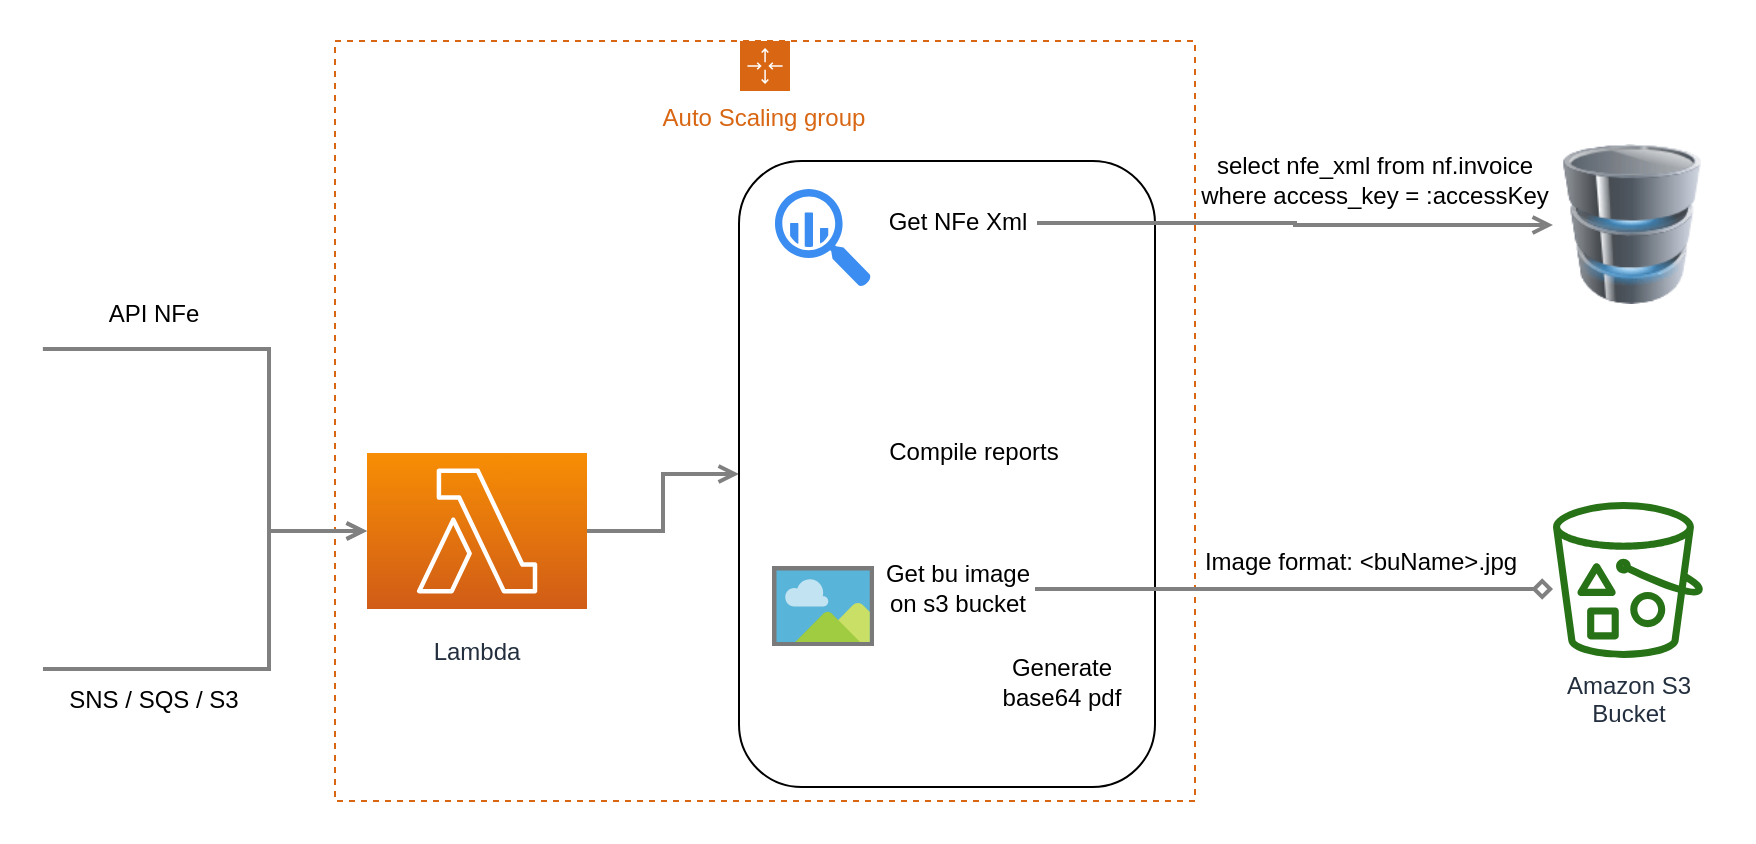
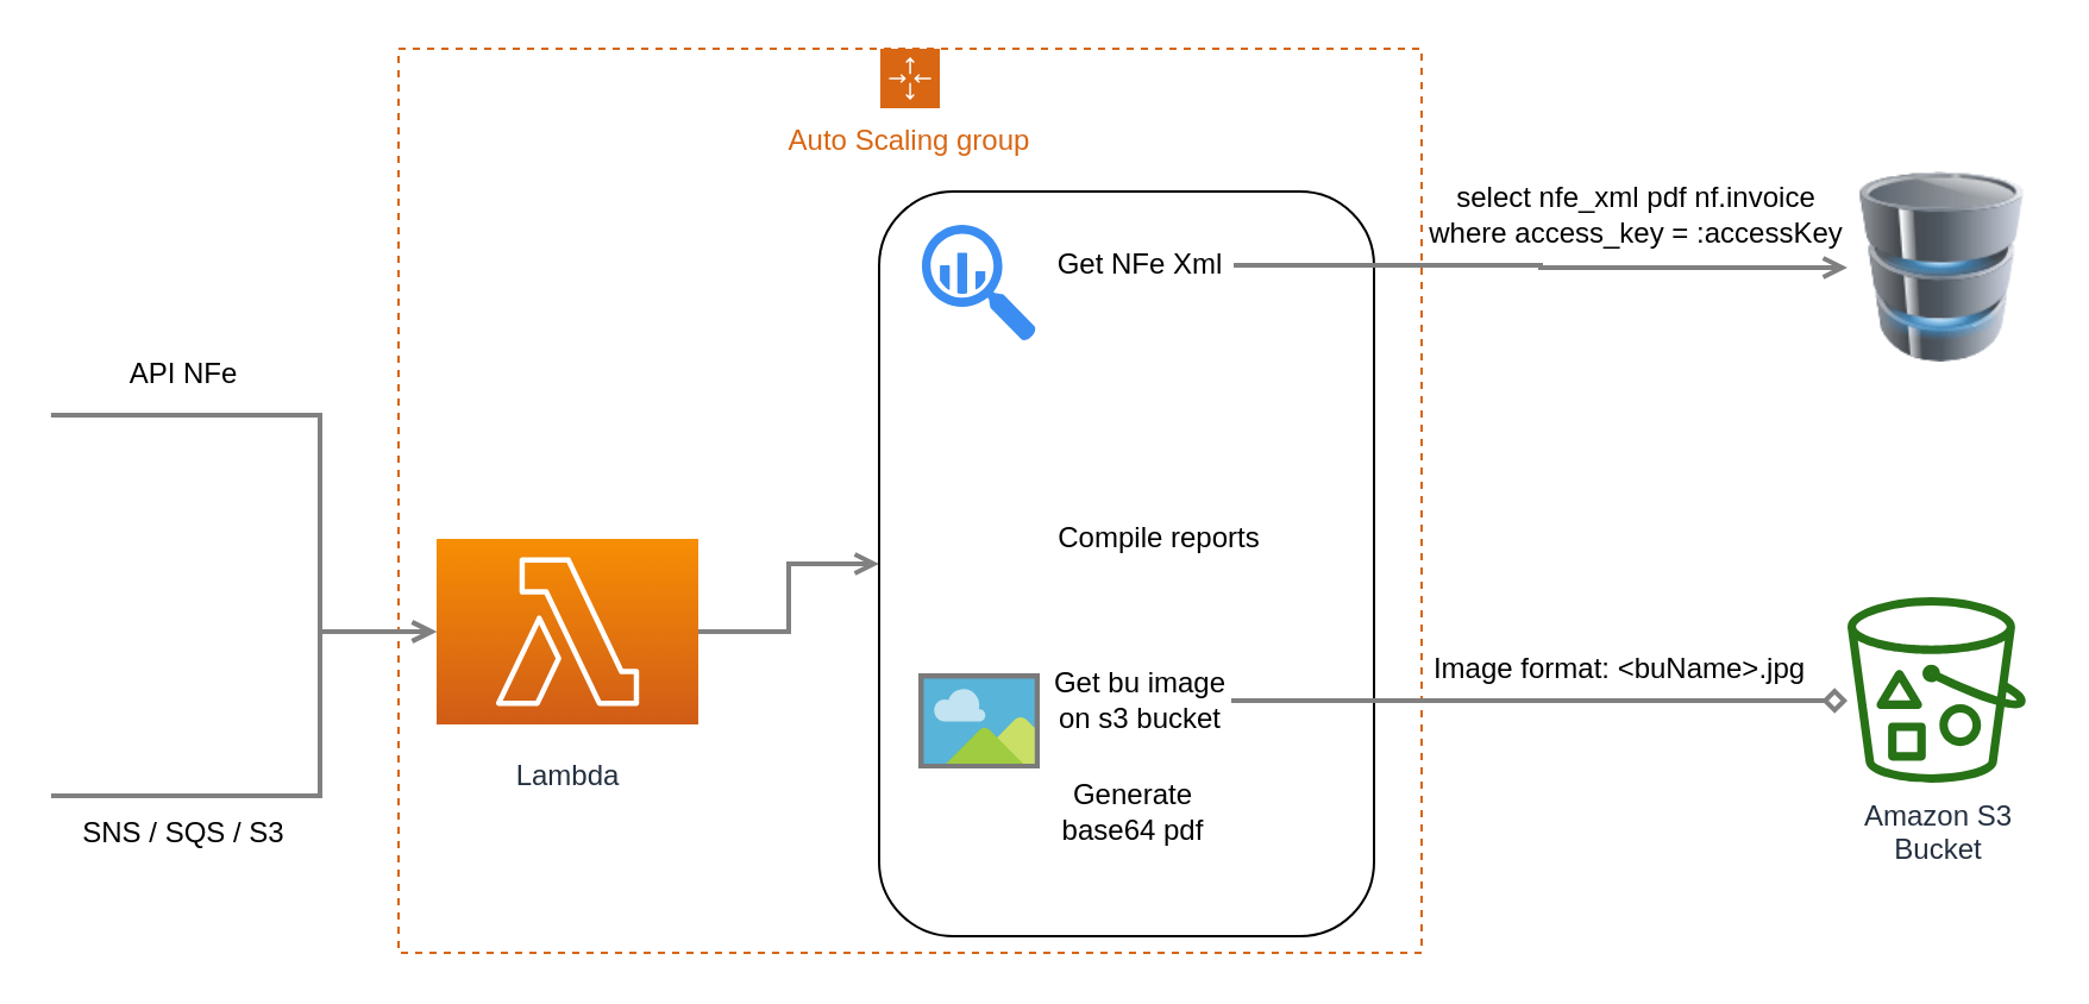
  <mxCell id="0" />
  <mxCell id="1" parent="0" />
  <mxCell id="2" value="Auto Scaling group" style="points=[[0,0],[0.25,0],[0.5,0],[0.75,0],[1,0],[1,0.25],[1,0.5],[1,0.75],[1,1],[0.75,1],[0.5,1],[0.25,1],[0,1],[0,0.75],[0,0.5],[0,0.25]];outlineConnect=0;gradientColor=none;html=1;whiteSpace=wrap;fontSize=12;fontStyle=0;shape=mxgraph.aws4.groupCenter;grIcon=mxgraph.aws4.group_auto_scaling_group;grStroke=1;strokeColor=#D86613;fillColor=none;verticalAlign=top;align=center;fontColor=#D86613;dashed=1;spacingTop=25;" parent="1" vertex="1"><mxGeometry x="167" y="20" width="430" height="380" as="geometry" /></mxCell>
  <mxCell id="3" style="edgeStyle=orthogonalEdgeStyle;rounded=0;orthogonalLoop=1;jettySize=auto;html=1;startArrow=none;startFill=0;endArrow=open;endFill=0;strokeColor=#808080;strokeWidth=2;" parent="1" target="6" edge="1"><mxGeometry relative="1" as="geometry"><Array as="points"><mxPoint x="134" y="174" /><mxPoint x="134" y="265" /></Array><mxPoint x="20.93" y="174" as="sourcePoint" /></mxGeometry></mxCell>
  <mxCell id="4" style="edgeStyle=orthogonalEdgeStyle;rounded=0;orthogonalLoop=1;jettySize=auto;html=1;startArrow=none;startFill=0;endArrow=open;endFill=0;strokeColor=#808080;strokeWidth=2;" parent="1" target="6" edge="1"><mxGeometry relative="1" as="geometry"><Array as="points"><mxPoint x="134" y="334" /><mxPoint x="134" y="265" /></Array><mxPoint x="20.98" y="334" as="sourcePoint" /></mxGeometry></mxCell>
  <mxCell id="5" style="edgeStyle=orthogonalEdgeStyle;rounded=0;orthogonalLoop=1;jettySize=auto;html=1;startArrow=none;startFill=0;endArrow=open;endFill=0;strokeColor=#808080;strokeWidth=2;entryX=0;entryY=0.5;entryDx=0;entryDy=0;" parent="1" source="6" target="10" edge="1"><mxGeometry relative="1" as="geometry"><mxPoint x="327" y="212" as="targetPoint" /></mxGeometry></mxCell>
  <mxCell id="6" value="Lambda" style="outlineConnect=0;fontColor=#232F3E;gradientColor=#F78E04;gradientDirection=north;fillColor=#D05C17;strokeColor=#ffffff;dashed=0;verticalLabelPosition=bottom;verticalAlign=top;align=center;html=1;fontSize=12;fontStyle=0;aspect=fixed;shape=mxgraph.aws4.resourceIcon;resIcon=mxgraph.aws4.lambda;labelBackgroundColor=#ffffff;spacingTop=8;" parent="1" vertex="1"><mxGeometry x="183" y="226" width="110" height="78" as="geometry" /></mxCell>
  <mxCell id="7" value="Amazon S3&lt;br&gt;Bucket&lt;br&gt;" style="outlineConnect=0;fontColor=#232F3E;gradientColor=none;fillColor=#277116;strokeColor=none;dashed=0;verticalLabelPosition=bottom;verticalAlign=top;align=center;html=1;fontSize=12;fontStyle=0;aspect=fixed;pointerEvents=1;shape=mxgraph.aws4.bucket_with_objects;labelBackgroundColor=#ffffff;" parent="1" vertex="1"><mxGeometry x="776" y="250.5" width="75" height="78" as="geometry" /></mxCell>
  <mxCell id="8" value="API NFe" style="text;html=1;strokeColor=none;fillColor=none;align=center;verticalAlign=middle;whiteSpace=wrap;rounded=0;" parent="1" vertex="1"><mxGeometry x="27" y="147" width="100" height="20" as="geometry" /></mxCell>
  <mxCell id="9" value="SNS / SQS / S3" style="text;html=1;strokeColor=none;fillColor=none;align=center;verticalAlign=middle;whiteSpace=wrap;rounded=0;" parent="1" vertex="1"><mxGeometry x="27" y="340" width="100" height="20" as="geometry" /></mxCell>
  <mxCell id="10" value="" style="rounded=1;whiteSpace=wrap;html=1;" parent="1" vertex="1"><mxGeometry x="369" y="80" width="208" height="313" as="geometry" /></mxCell>
  <mxCell id="11" value="" style="shape=image;html=1;verticalAlign=top;verticalLabelPosition=bottom;labelBackgroundColor=#ffffff;imageAspect=0;aspect=fixed;image=https://cdn1.iconfinder.com/data/icons/file-extension-vol-1/48/Ttf_file_font_extension-128.png" parent="1" vertex="1"><mxGeometry x="376" y="152.5" width="60" height="60" as="geometry" /></mxCell>
  <mxCell id="12" value="" style="shape=image;html=1;verticalAlign=top;verticalLabelPosition=bottom;labelBackgroundColor=#ffffff;imageAspect=0;aspect=fixed;image=https://cdn2.iconfinder.com/data/icons/software-engineering-and-video-gaming/512/611_Code_coding_compile_files_list-128.png" parent="1" vertex="1"><mxGeometry x="382" y="212.5" width="64" height="64" as="geometry" /></mxCell>
  <mxCell id="13" value="Compile reports" style="text;html=1;strokeColor=none;fillColor=none;align=center;verticalAlign=middle;whiteSpace=wrap;rounded=0;" parent="1" vertex="1"><mxGeometry x="439" y="216" width="96" height="20" as="geometry" /></mxCell>
  <mxCell id="14" style="edgeStyle=orthogonalEdgeStyle;rounded=0;orthogonalLoop=1;jettySize=auto;html=1;startArrow=none;startFill=0;endArrow=diamond;endFill=0;strokeColor=#808080;strokeWidth=2;exitX=1;exitY=0.5;exitDx=0;exitDy=0;" parent="1" source="16" target="7" edge="1"><mxGeometry relative="1" as="geometry"><mxPoint x="817" y="280" as="targetPoint" /><mxPoint x="617" y="265" as="sourcePoint" /><Array as="points"><mxPoint x="647" y="294" /><mxPoint x="647" y="294" /></Array></mxGeometry></mxCell>
  <mxCell id="15" value="" style="aspect=fixed;html=1;perimeter=none;align=center;shadow=0;dashed=0;image;fontSize=12;image=img/lib/mscae/Image.svg;" parent="1" vertex="1"><mxGeometry x="386" y="283" width="51" height="40" as="geometry" /></mxCell>
  <mxCell id="16" value="Get bu image on s3 bucket" style="text;html=1;strokeColor=none;fillColor=none;align=center;verticalAlign=middle;whiteSpace=wrap;rounded=0;" parent="1" vertex="1"><mxGeometry x="441" y="284" width="76" height="20" as="geometry" /></mxCell>
  <mxCell id="17" value="Image format: &amp;lt;buName&amp;gt;.jpg" style="text;html=1;strokeColor=none;fillColor=none;align=center;verticalAlign=middle;whiteSpace=wrap;rounded=0;" parent="1" vertex="1"><mxGeometry x="591" y="270.5" width="179" height="20" as="geometry" /></mxCell>
  <mxCell id="18" value="" style="shape=image;html=1;verticalAlign=top;verticalLabelPosition=bottom;labelBackgroundColor=#ffffff;imageAspect=0;aspect=fixed;image=https://cdn3.iconfinder.com/data/icons/document-icons-2/30/647716-pdf-128.png" parent="1" vertex="1"><mxGeometry x="386" y="329.5" width="52" height="52" as="geometry" /></mxCell>
- <mxCell id="19" value="Generate base64 pdf" style="text;html=1;strokeColor=none;fillColor=none;align=center;verticalAlign=middle;whiteSpace=wrap;rounded=0;" parent="1" vertex="1"><mxGeometry x="493" y="330.5" width="76" height="20" as="geometry" /></mxCell>
+ <mxCell id="19" value="Generate base64 pdf" style="text;html=1;strokeColor=none;fillColor=none;align=center;verticalAlign=middle;whiteSpace=wrap;rounded=0;" parent="1" vertex="1"><mxGeometry x="438" y="330.5" width="76" height="20" as="geometry" /></mxCell>
  <mxCell id="20" value="" style="image;html=1;labelBackgroundColor=#ffffff;image=img/lib/clip_art/computers/Database_128x128.png" vertex="1" parent="1"><mxGeometry x="776" y="72" width="80" height="80" as="geometry" /></mxCell>
  <mxCell id="21" style="edgeStyle=orthogonalEdgeStyle;rounded=0;orthogonalLoop=1;jettySize=auto;html=1;startArrow=none;startFill=0;endArrow=open;endFill=0;strokeColor=#808080;strokeWidth=2;exitX=1;exitY=0.5;exitDx=0;exitDy=0;entryX=0;entryY=0.5;entryDx=0;entryDy=0;" edge="1" parent="1" source="24" target="20"><mxGeometry relative="1" as="geometry"><mxPoint x="677" y="160" as="targetPoint" /><mxPoint x="667" y="158" as="sourcePoint" /><Array as="points"><mxPoint x="647" y="111" /><mxPoint x="647" y="112" /></Array></mxGeometry></mxCell>
- <mxCell id="22" value="select nfe_xml from nf.invoice where access_key = :accessKey" style="text;html=1;strokeColor=none;fillColor=none;align=center;verticalAlign=middle;whiteSpace=wrap;rounded=0;" vertex="1" parent="1"><mxGeometry x="598" y="70" width="179" height="40" as="geometry" /></mxCell>
+ <mxCell id="22" value="select nfe_xml pdf nf.invoice where access_key = :accessKey" style="text;html=1;strokeColor=none;fillColor=none;align=center;verticalAlign=middle;whiteSpace=wrap;rounded=0;" vertex="1" parent="1"><mxGeometry x="598" y="70" width="179" height="40" as="geometry" /></mxCell>
  <mxCell id="23" value="" style="html=1;aspect=fixed;strokeColor=none;shadow=0;align=center;verticalAlign=top;fillColor=#3B8DF1;shape=mxgraph.gcp2.big_query" vertex="1" parent="1"><mxGeometry x="387" y="94" width="48" height="49" as="geometry" /></mxCell>
  <mxCell id="24" value="Get NFe Xml" style="text;html=1;strokeColor=none;fillColor=none;align=center;verticalAlign=middle;whiteSpace=wrap;rounded=0;" vertex="1" parent="1"><mxGeometry x="440" y="91" width="78" height="40" as="geometry" /></mxCell>
